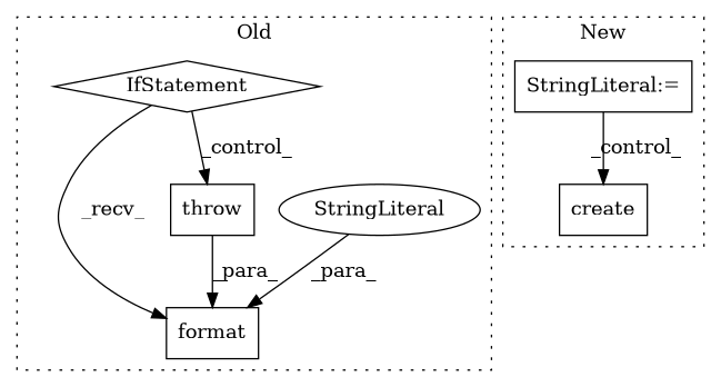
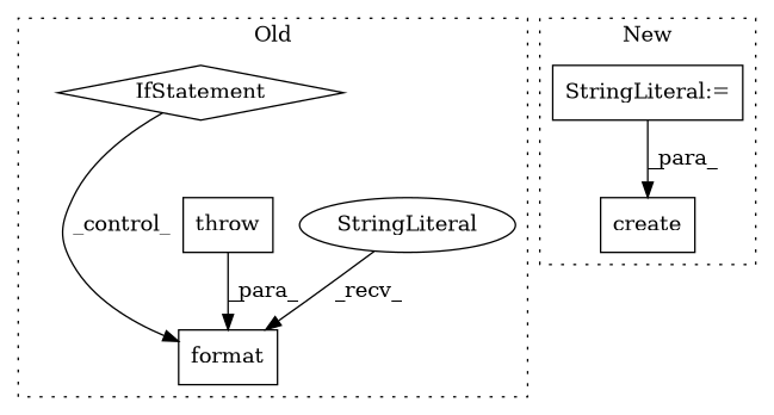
  digraph {
    node [a=32 l="7,1" shape=box]
    n1 [label=format s="2563,2581"]
    n2 [a=45 l=32 label=StringLiteral s=2530 shape=ellipse]
    n3 [a=53 l=6 label=throw s=2513]
    n4 [a=25 l="10,2" label=IfStatement s="2464,2501" shape=diamond]
    n5 [label=create s="2829,2852"]
    n6 [a=7 l=1 label="StringLiteral:=" s=2140]
    subgraph cluster_1 {
      label=Old
      style=dotted
      n1
      n2
      n3
      n4
    }
    subgraph cluster_2 {
      label=New
      style=dotted
      n5
      n6
    }
-   n2 -> n1 [label=_para_]
+   n2 -> n1 [label=_recv_]
    n3 -> n1 [label=_para_]
-   n4 -> n1 [label=_recv_]
-   n4 -> n3 [label=_control_]
-   n6 -> n5 [label=_control_]
+   n4 -> n1 [label=_control_]
+   n6 -> n5 [label=_para_]
  }
